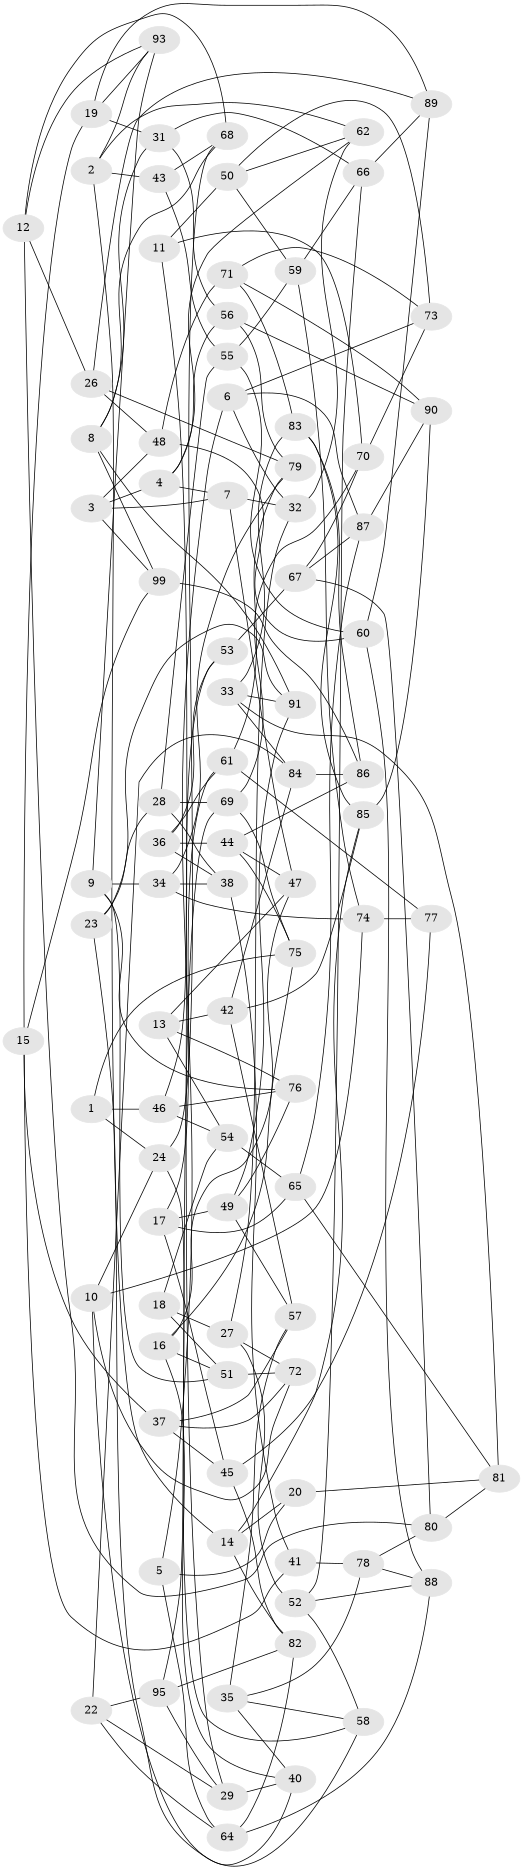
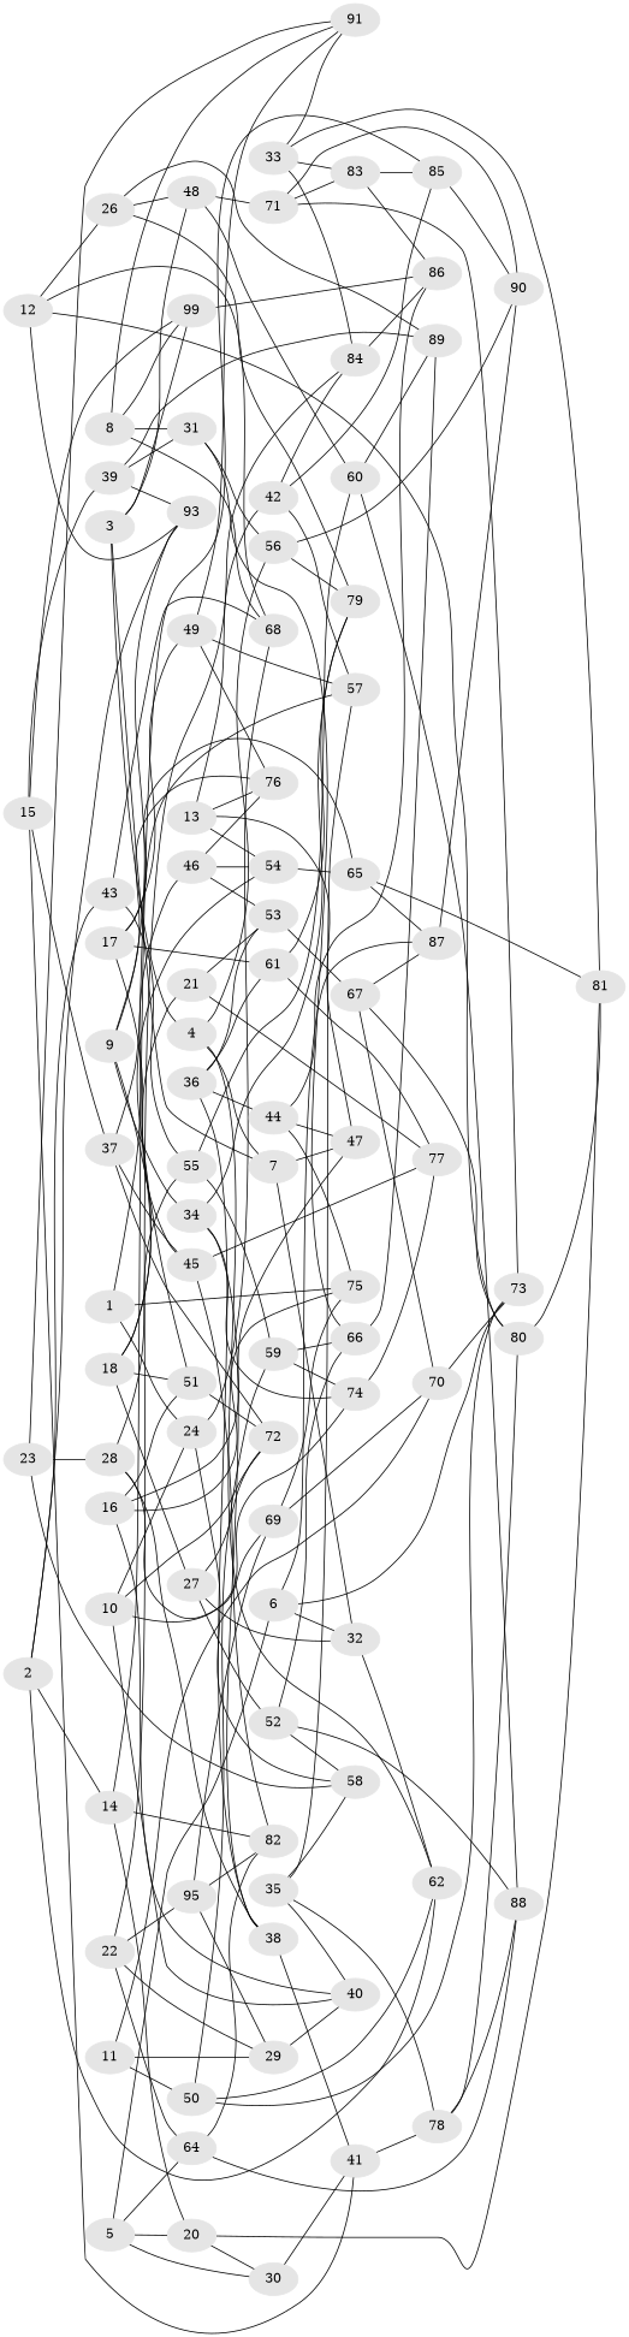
  graph {
    rankdir=LR
    node [color=gray90 style=filled]
    1
    24
    46
    75
    11
    29
    50
    70
    68
    58
    76
    54
    53
    2
    14
    43
    62
    n18 [label=93]
    20
    82
    85
    55
    3
    4
    7
    n26 [label=99]
    48
    56
    32
    47
    86
    60
    71
    79
    90
    5
    6
+   30
    64
    73
    87
    81
    41
    88
    8
    31
    91
    66
    9
    34
    51
    74
    38
    72
    10
    40
    77
    59
    12
    26
    80
    89
    13
    42
    84
    57
    65
    15
-   19
+   19 [label=39]
    37
    45
    78
    16
    17
    49
    61
    18
+   21
    27
    52
    67
    22
    n83 [label=95]
    69
    23
    28
    33
    83
    35
    36
    44
    1 -- 24
    1 -- 46
    1 -- 75
    24 -- 68
    24 -- 58
    46 -- 76
    46 -- 54
    46 -- 53
    11 -- 29
    11 -- 50
    11 -- 70
    29 -- 40
    50 -- 62
    50 -- 73
    50 -- 59
    70 -- 73
    54 -- 65
    53 -- 67
    2 -- 14
    2 -- 43
    2 -- 62
    2 -- n18
    14 -- 20
    14 -- 82
    14 -- 85
    43 -- 68
    43 -- 55
+   20 -- 30
    20 -- 81
    85 -- 90
    55 -- 60
    55 -- 59
    3 -- 4
    3 -- 7
    3 -- n26
    3 -- 48
    4 -- 62
    4 -- 7
    4 -- 56
    7 -- 32
    7 -- 47
    n26 -- 86
    48 -- 60
    48 -- 71
    56 -- 79
    56 -- 90
    32 -- 62
    60 -- 88
    60 -- 89
    71 -- 90
    71 -- 73
    71 -- 83
    5 -- 20
    5 -- 6
+   5 -- 30
    5 -- 64
    6 -- 32
    6 -- 73
    6 -- 87
+   30 -- 41
    64 -- 82
    64 -- 88
    87 -- 90
    41 -- 78
    8 -- 68
    8 -- n26
    8 -- 31
    8 -- 91
    31 -- 56
    31 -- 66
    66 -- 89
    9 -- 76
    9 -- n18
    9 -- 34
    9 -- 51
    34 -- 79
    34 -- 74
    34 -- 38
    51 -- 72
    74 -- 77
    38 -- 41
    10 -- 24
    10 -- 74
    10 -- 72
    10 -- 40
    59 -- 66
    59 -- 74
    12 -- 68
    12 -- n18
    12 -- 26
    12 -- 80
    26 -- 48
    26 -- 79
    26 -- 89
    80 -- 81
    13 -- 76
    13 -- 54
    13 -- 47
    13 -- 42
    42 -- 85
    42 -- 84
    42 -- 57
    84 -- 86
    65 -- 87
    65 -- 81
    15 -- n26
    15 -- 41
    15 -- 19
    15 -- 37
    19 -- n18
    19 -- 31
    19 -- 89
    37 -- 72
    37 -- 57
    37 -- 45
    45 -- 82
    45 -- 77
    78 -- 88
    78 -- 80
    16 -- 75
    16 -- 47
    16 -- 51
    16 -- 40
    17 -- 65
    17 -- 45
    17 -- 49
    17 -- 61
    49 -- 76
    49 -- 91
    49 -- 57
    61 -- 79
    61 -- 77
    18 -- 54
    18 -- 51
+   18 -- 21
    18 -- 27
+   21 -- 53
+   21 -- 77
    27 -- 32
    27 -- 72
    27 -- 52
    52 -- 58
    52 -- 88
    52 -- 66
    67 -- 70
    67 -- 87
    67 -- 80
    22 -- 29
    22 -- 64
    22 -- 84
    22 -- n83
    n83 -- 29
    n83 -- 82
    n83 -- 69
    69 -- 75
    69 -- 70
    23 -- 58
    23 -- 91
    23 -- 28
    28 -- 55
    28 -- 38
    28 -- 69
    33 -- 81
    33 -- 91
    33 -- 84
    33 -- 83
    83 -- 85
    83 -- 86
    35 -- 58
    35 -- 40
    35 -- 57
    35 -- 78
    36 -- 53
    36 -- 38
    36 -- 61
    36 -- 44
    44 -- 75
    44 -- 47
    44 -- 86
  }
